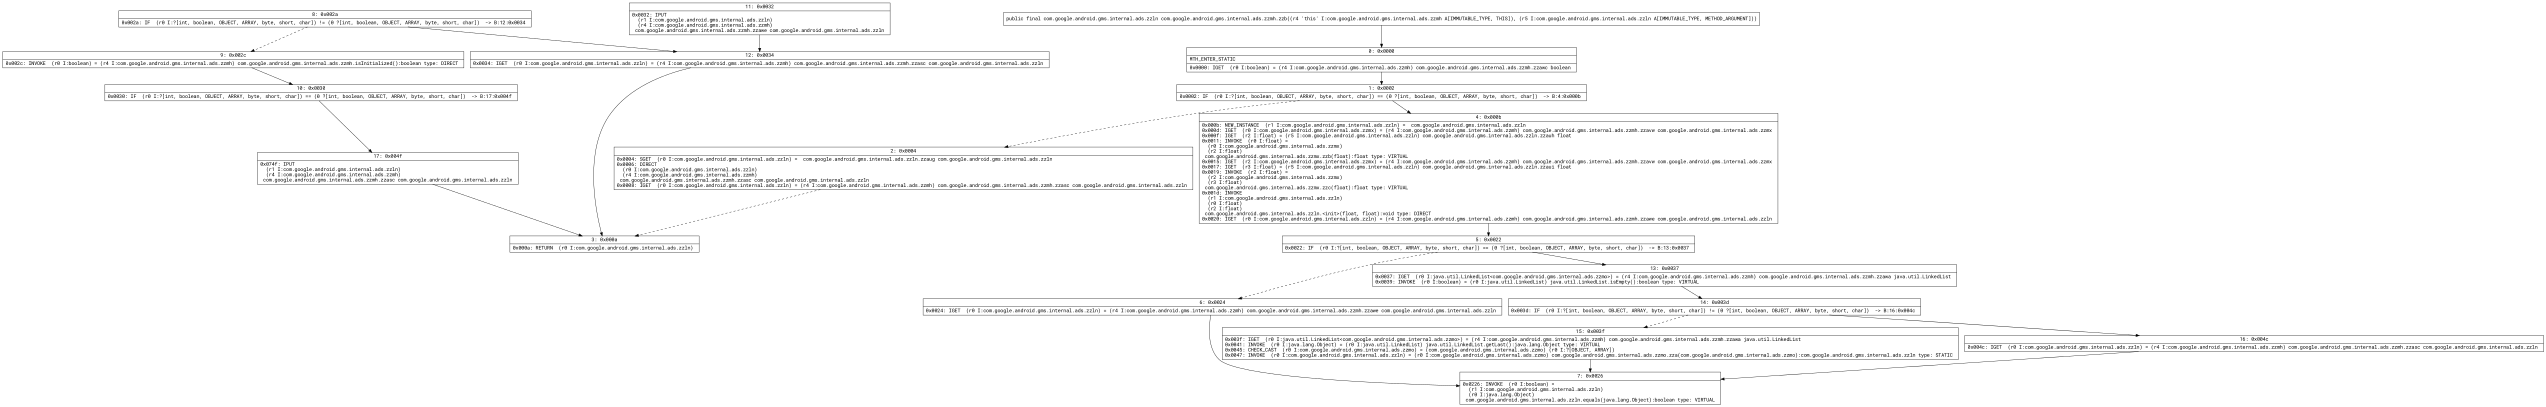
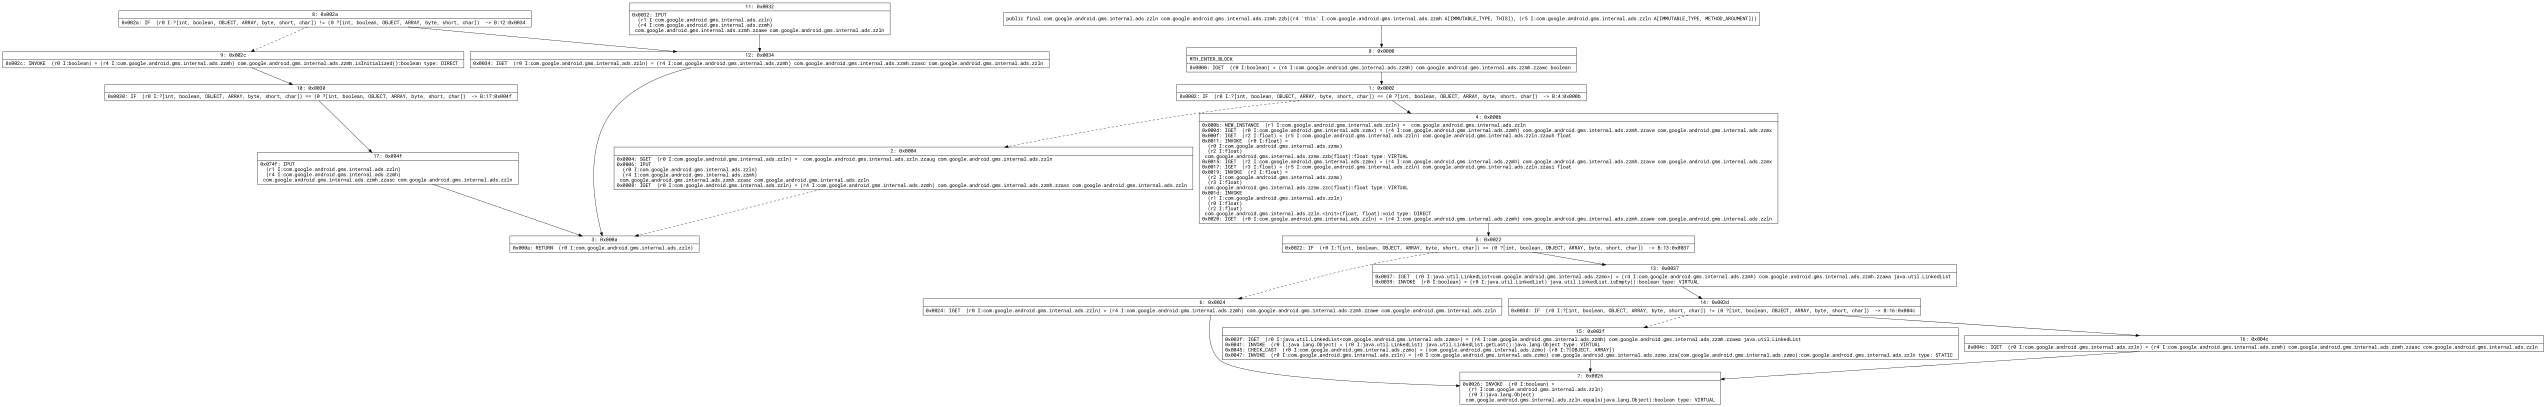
  digraph {
    fontname="Roboto Mono"
    node [fontname="Roboto Mono" shape=record]
    edge [fontname="Roboto Mono"]
-   n1 [label="{0\:\ 0x0000|MTH_ENTER_STATIC\l|0x0000: IGET  (r0 I:boolean) = (r4 I:com.google.android.gms.internal.ads.zzmh) com.google.android.gms.internal.ads.zzmh.zzawc boolean \l}"]
+   n1 [label="{0\:\ 0x0000|MTH_ENTER_BLOCK\l|0x0000: IGET  (r0 I:boolean) = (r4 I:com.google.android.gms.internal.ads.zzmh) com.google.android.gms.internal.ads.zzmh.zzawc boolean \l}"]
    n2 [label="{1\:\ 0x0002|0x0002: IF  (r0 I:?[int, boolean, OBJECT, ARRAY, byte, short, char]) == (0 ?[int, boolean, OBJECT, ARRAY, byte, short, char])  \-\> B:4:0x000b \l}"]
-   n3 [label="{2\:\ 0x0004|0x0004: SGET  (r0 I:com.google.android.gms.internal.ads.zzln) =  com.google.android.gms.internal.ads.zzln.zzaug com.google.android.gms.internal.ads.zzln \l0x0006: DIRECT  \l  (r0 I:com.google.android.gms.internal.ads.zzln)\l  (r4 I:com.google.android.gms.internal.ads.zzmh)\l com.google.android.gms.internal.ads.zzmh.zzasc com.google.android.gms.internal.ads.zzln \l0x0008: IGET  (r0 I:com.google.android.gms.internal.ads.zzln) = (r4 I:com.google.android.gms.internal.ads.zzmh) com.google.android.gms.internal.ads.zzmh.zzasc com.google.android.gms.internal.ads.zzln \l}"]
+   n3 [label="{2\:\ 0x0004|0x0004: SGET  (r0 I:com.google.android.gms.internal.ads.zzln) =  com.google.android.gms.internal.ads.zzln.zzaug com.google.android.gms.internal.ads.zzln \l0x0006: IPUT  \l  (r0 I:com.google.android.gms.internal.ads.zzln)\l  (r4 I:com.google.android.gms.internal.ads.zzmh)\l com.google.android.gms.internal.ads.zzmh.zzasc com.google.android.gms.internal.ads.zzln \l0x0008: IGET  (r0 I:com.google.android.gms.internal.ads.zzln) = (r4 I:com.google.android.gms.internal.ads.zzmh) com.google.android.gms.internal.ads.zzmh.zzasc com.google.android.gms.internal.ads.zzln \l}"]
    n4 [label="{4\:\ 0x000b|0x000b: NEW_INSTANCE  (r1 I:com.google.android.gms.internal.ads.zzln) =  com.google.android.gms.internal.ads.zzln \l0x000d: IGET  (r0 I:com.google.android.gms.internal.ads.zzmx) = (r4 I:com.google.android.gms.internal.ads.zzmh) com.google.android.gms.internal.ads.zzmh.zzavw com.google.android.gms.internal.ads.zzmx \l0x000f: IGET  (r2 I:float) = (r5 I:com.google.android.gms.internal.ads.zzln) com.google.android.gms.internal.ads.zzln.zzauh float \l0x0011: INVOKE  (r0 I:float) = \l  (r0 I:com.google.android.gms.internal.ads.zzmx)\l  (r2 I:float)\l com.google.android.gms.internal.ads.zzmx.zzb(float):float type: VIRTUAL \l0x0015: IGET  (r2 I:com.google.android.gms.internal.ads.zzmx) = (r4 I:com.google.android.gms.internal.ads.zzmh) com.google.android.gms.internal.ads.zzmh.zzavw com.google.android.gms.internal.ads.zzmx \l0x0017: IGET  (r3 I:float) = (r5 I:com.google.android.gms.internal.ads.zzln) com.google.android.gms.internal.ads.zzln.zzaui float \l0x0019: INVOKE  (r2 I:float) = \l  (r2 I:com.google.android.gms.internal.ads.zzmx)\l  (r3 I:float)\l com.google.android.gms.internal.ads.zzmx.zzc(float):float type: VIRTUAL \l0x001d: INVOKE  \l  (r1 I:com.google.android.gms.internal.ads.zzln)\l  (r0 I:float)\l  (r2 I:float)\l com.google.android.gms.internal.ads.zzln.\<init\>(float, float):void type: DIRECT \l0x0020: IGET  (r0 I:com.google.android.gms.internal.ads.zzln) = (r4 I:com.google.android.gms.internal.ads.zzmh) com.google.android.gms.internal.ads.zzmh.zzawe com.google.android.gms.internal.ads.zzln \l}"]
    n5 [label="{3\:\ 0x000a|0x000a: RETURN  (r0 I:com.google.android.gms.internal.ads.zzln) \l}"]
    n6 [label="{5\:\ 0x0022|0x0022: IF  (r0 I:?[int, boolean, OBJECT, ARRAY, byte, short, char]) == (0 ?[int, boolean, OBJECT, ARRAY, byte, short, char])  \-\> B:13:0x0037 \l}"]
    n7 [label="{6\:\ 0x0024|0x0024: IGET  (r0 I:com.google.android.gms.internal.ads.zzln) = (r4 I:com.google.android.gms.internal.ads.zzmh) com.google.android.gms.internal.ads.zzmh.zzawe com.google.android.gms.internal.ads.zzln \l}"]
    n8 [label="{13\:\ 0x0037|0x0037: IGET  (r0 I:java.util.LinkedList\<com.google.android.gms.internal.ads.zzmo\>) = (r4 I:com.google.android.gms.internal.ads.zzmh) com.google.android.gms.internal.ads.zzmh.zzawa java.util.LinkedList \l0x0039: INVOKE  (r0 I:boolean) = (r0 I:java.util.LinkedList) java.util.LinkedList.isEmpty():boolean type: VIRTUAL \l}"]
-   n9 [label="{7\:\ 0x0026|0x0226: INVOKE  (r0 I:boolean) = \l  (r1 I:com.google.android.gms.internal.ads.zzln)\l  (r0 I:java.lang.Object)\l com.google.android.gms.internal.ads.zzln.equals(java.lang.Object):boolean type: VIRTUAL \l}"]
+   n9 [label="{7\:\ 0x0026|0x0026: INVOKE  (r0 I:boolean) = \l  (r1 I:com.google.android.gms.internal.ads.zzln)\l  (r0 I:java.lang.Object)\l com.google.android.gms.internal.ads.zzln.equals(java.lang.Object):boolean type: VIRTUAL \l}"]
    n10 [label="{14\:\ 0x003d|0x003d: IF  (r0 I:?[int, boolean, OBJECT, ARRAY, byte, short, char]) != (0 ?[int, boolean, OBJECT, ARRAY, byte, short, char])  \-\> B:16:0x004c \l}"]
    n11 [label="{8\:\ 0x002a|0x002a: IF  (r0 I:?[int, boolean, OBJECT, ARRAY, byte, short, char]) != (0 ?[int, boolean, OBJECT, ARRAY, byte, short, char])  \-\> B:12:0x0034 \l}"]
    n12 [label="{9\:\ 0x002c|0x002c: INVOKE  (r0 I:boolean) = (r4 I:com.google.android.gms.internal.ads.zzmh) com.google.android.gms.internal.ads.zzmh.isInitialized():boolean type: DIRECT \l}"]
    n13 [label="{12\:\ 0x0034|0x0034: IGET  (r0 I:com.google.android.gms.internal.ads.zzln) = (r4 I:com.google.android.gms.internal.ads.zzmh) com.google.android.gms.internal.ads.zzmh.zzasc com.google.android.gms.internal.ads.zzln \l}"]
    n14 [label="{10\:\ 0x0030|0x0030: IF  (r0 I:?[int, boolean, OBJECT, ARRAY, byte, short, char]) == (0 ?[int, boolean, OBJECT, ARRAY, byte, short, char])  \-\> B:17:0x004f \l}"]
    n15 [label="{17\:\ 0x004f|0x074f: IPUT  \l  (r1 I:com.google.android.gms.internal.ads.zzln)\l  (r4 I:com.google.android.gms.internal.ads.zzmh)\l com.google.android.gms.internal.ads.zzmh.zzasc com.google.android.gms.internal.ads.zzln \l}"]
    n16 [label="{11\:\ 0x0032|0x0032: IPUT  \l  (r1 I:com.google.android.gms.internal.ads.zzln)\l  (r4 I:com.google.android.gms.internal.ads.zzmh)\l com.google.android.gms.internal.ads.zzmh.zzawe com.google.android.gms.internal.ads.zzln \l}"]
    n17 [label="{15\:\ 0x003f|0x003f: IGET  (r0 I:java.util.LinkedList\<com.google.android.gms.internal.ads.zzmo\>) = (r4 I:com.google.android.gms.internal.ads.zzmh) com.google.android.gms.internal.ads.zzmh.zzawa java.util.LinkedList \l0x0041: INVOKE  (r0 I:java.lang.Object) = (r0 I:java.util.LinkedList) java.util.LinkedList.getLast():java.lang.Object type: VIRTUAL \l0x0045: CHECK_CAST  (r0 I:com.google.android.gms.internal.ads.zzmo) = (com.google.android.gms.internal.ads.zzmo) (r0 I:?[OBJECT, ARRAY]) \l0x0047: INVOKE  (r0 I:com.google.android.gms.internal.ads.zzln) = (r0 I:com.google.android.gms.internal.ads.zzmo) com.google.android.gms.internal.ads.zzmo.zza(com.google.android.gms.internal.ads.zzmo):com.google.android.gms.internal.ads.zzln type: STATIC \l}"]
    n18 [label="{16\:\ 0x004c|0x004c: IGET  (r0 I:com.google.android.gms.internal.ads.zzln) = (r4 I:com.google.android.gms.internal.ads.zzmh) com.google.android.gms.internal.ads.zzmh.zzasc com.google.android.gms.internal.ads.zzln \l}"]
    n19 [label="{public final com.google.android.gms.internal.ads.zzln com.google.android.gms.internal.ads.zzmh.zzb((r4 'this' I:com.google.android.gms.internal.ads.zzmh A[IMMUTABLE_TYPE, THIS]), (r5 I:com.google.android.gms.internal.ads.zzln A[IMMUTABLE_TYPE, METHOD_ARGUMENT])) }"]
    n1 -> n2
    n2 -> n3 [style=dashed]
    n2 -> n4
    n3 -> n5 [style=dashed]
    n4 -> n6
    n6 -> n7 [style=dashed]
    n6 -> n8
    n7 -> n9
    n8 -> n10
    n10 -> n17 [style=dashed]
    n10 -> n18
    n11 -> n12 [style=dashed]
    n11 -> n13
    n12 -> n14
    n13 -> n5
    n14 -> n15
    n15 -> n5
    n16 -> n13
    n17 -> n9
    n18 -> n9
    n19 -> n1
  }
